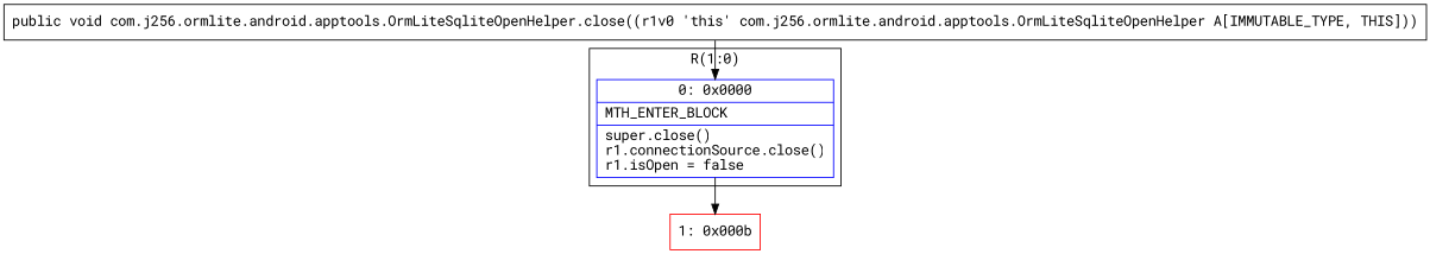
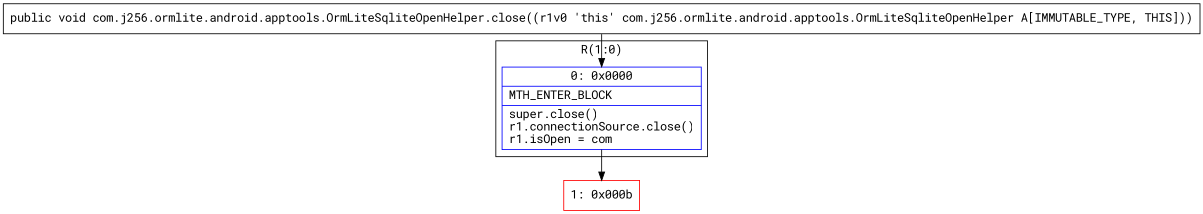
  digraph {
    fontname="Roboto Mono"
    node [shape=record fontname="Roboto Mono"]
    edge [fontname="Roboto Mono"]
-   n1 [color=blue label="{0\:\ 0x0000|MTH_ENTER_BLOCK\l|super.close()\lr1.connectionSource.close()\lr1.isOpen = false\l}"]
+   n1 [color=blue label="{0\:\ 0x0000|MTH_ENTER_BLOCK\l|super.close()\lr1.connectionSource.close()\lr1.isOpen = com\l}"]
    n2 [color=red label="{1\:\ 0x000b}"]
    n3 [label="{public void com.j256.ormlite.android.apptools.OrmLiteSqliteOpenHelper.close((r1v0 'this' com.j256.ormlite.android.apptools.OrmLiteSqliteOpenHelper A[IMMUTABLE_TYPE, THIS])) }"]
    subgraph cluster_1 {
      label="R(1:0)"
      n1
    }
    n1 -> n2
    n3 -> n1
  }
